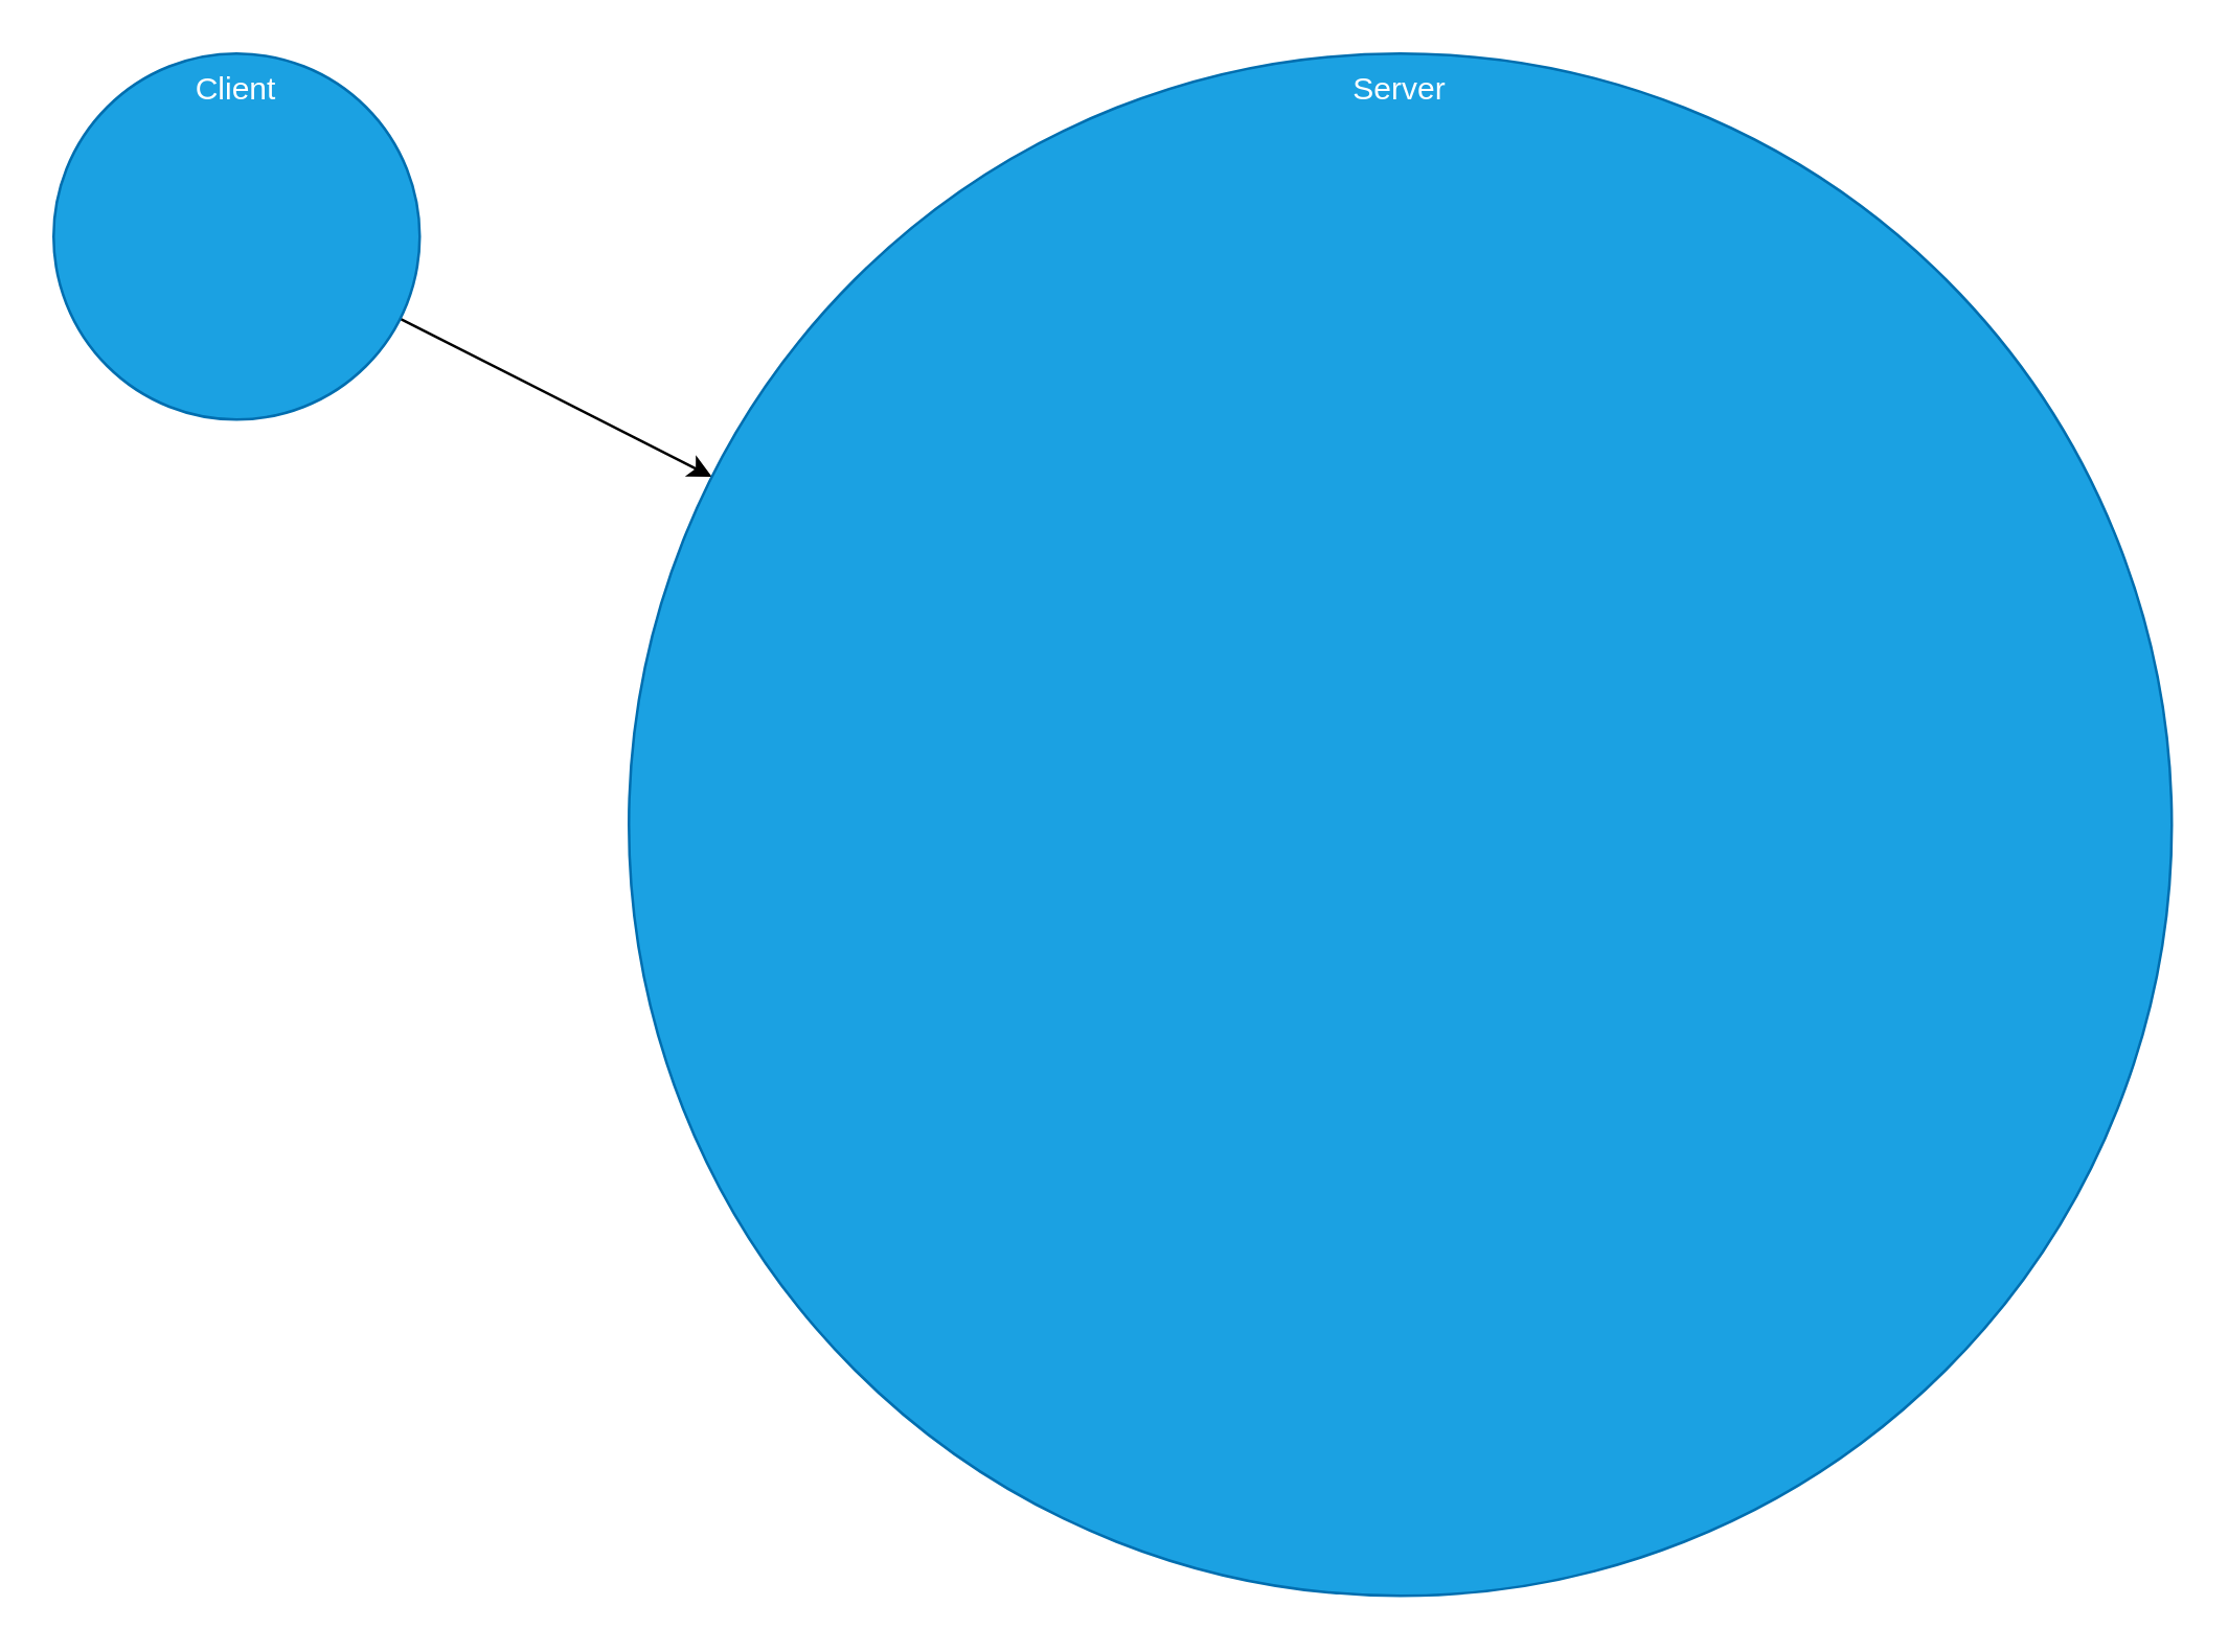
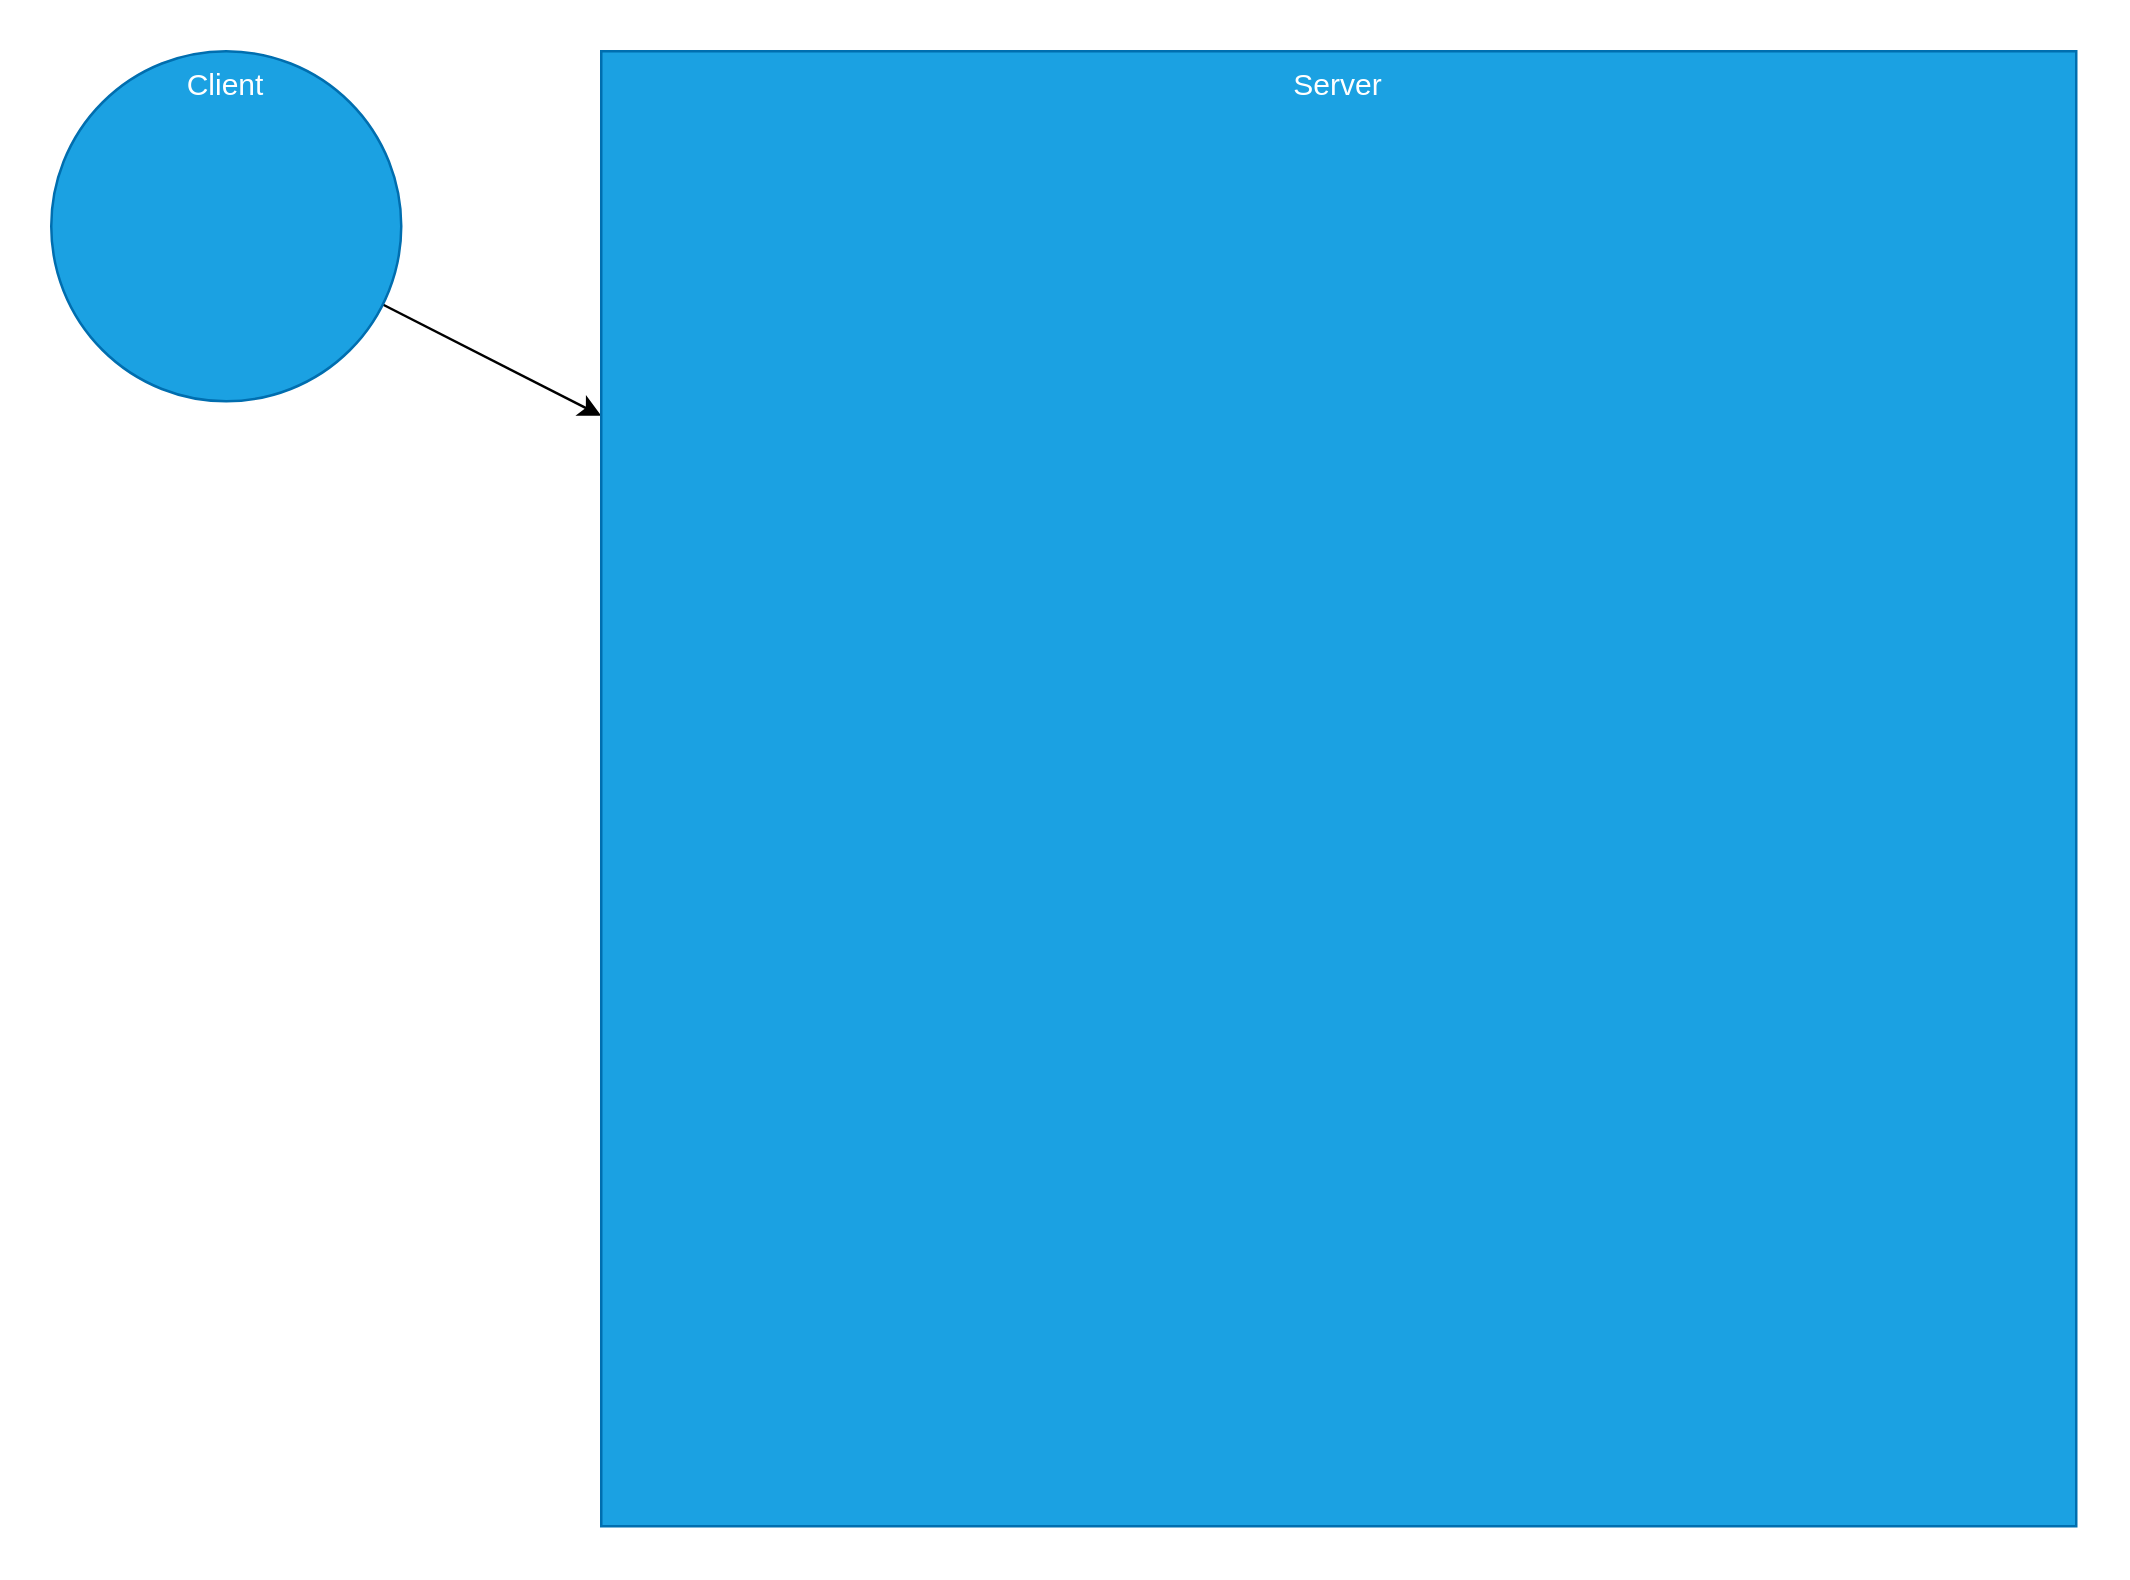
  <mxCell id="0" />
  <mxCell id="1" parent="0" />
  <mxCell id="2" value="" style="edgeStyle=none;html=1;" edge="1" parent="1" source="3" target="4"><mxGeometry relative="1" as="geometry" /></mxCell>
  <mxCell id="3" value="Client&lt;br&gt;" style="ellipse;whiteSpace=wrap;html=1;aspect=fixed;fillColor=#1ba1e2;fontColor=#ffffff;strokeColor=#006EAF;verticalAlign=top;align=center;" vertex="1" parent="1"><mxGeometry y="20" width="140" height="140" as="geometry" x="20" /></mxCell>
- <mxCell id="4" value="Server" style="ellipse;whiteSpace=wrap;html=1;aspect=fixed;fillColor=#1ba1e2;fontColor=#ffffff;strokeColor=#006EAF;verticalAlign=top;" vertex="1" parent="1"><mxGeometry x="240" y="20" width="590" height="590" as="geometry" /></mxCell>
+ <mxCell id="4" value="Server" style="whiteSpace=wrap;html=1;aspect=fixed;fillColor=#1ba1e2;fontColor=#ffffff;strokeColor=#006EAF;verticalAlign=top;" vertex="1" parent="1"><mxGeometry x="240" y="20" width="590" height="590" as="geometry" /></mxCell>
